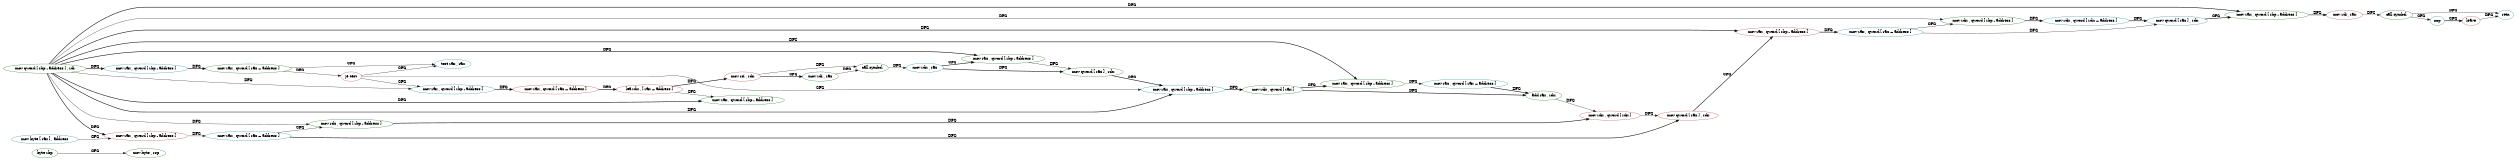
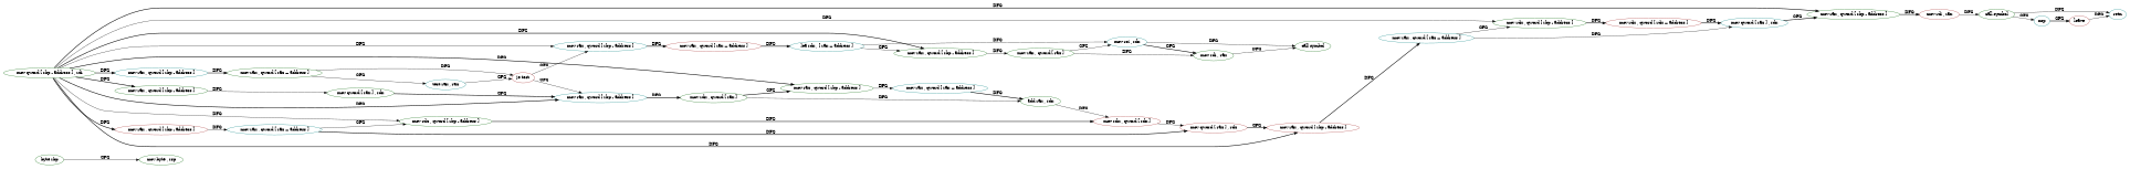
  digraph {
    rankdir=LR
    node [color=darkgreen]
    edge [style=solid]
    n1 [label="byte rbp"]
    n2 [label="mov byte , rsp"]
    n3 [label="mov qword [ rbp - address ] , rdi"]
    n4 [color=teal label="mov rax , qword [ rbp - address ]"]
    n5 [color=teal label="mov rax , qword [ rbp - address ]"]
    n6 [color=teal label="mov rax , qword [ rbp - address ]"]
    n7 [label="mov rax , qword [ rbp - address ]"]
    n8 [color=brown label="mov rax , qword [ rbp - address ]"]
    n9 [label="mov rdx , qword [ rbp - address ]"]
    n10 [color=brown label="mov rax , qword [ rbp - address ]"]
    n11 [label="mov rdx , qword [ rbp - address ]"]
    n12 [label="mov rax , qword [ rbp - address ]"]
    n13 [label="mov rax , qword [ rbp - address ]"]
    n14 [label="mov rax , qword [ rbp - address ]"]
    n15 [label="mov rax , qword [ rax + address ]"]
    n16 [label="mov rdx , qword [ rax ]"]
    n17 [color=brown label="mov rax , qword [ rax + address ]"]
    n18 [color=teal label="mov rax , qword [ rax + address ]"]
    n19 [color=teal label="mov rax , qword [ rax + address ]"]
    n20 [color=brown label="mov rdx , qword [ rdx ]"]
    n21 [color=teal label="mov rax , qword [ rax + address ]"]
-   n22 [color=teal label="mov rdx , qword [ rdx + address ]"]
+   n22 [color=brown label="mov rdx , qword [ rdx + address ]"]
    n23 [color=brown label="mov rdi , rax"]
+   n24 [label="mov rax , qword [ rax ]"]
    n25 [label="mov qword [ rax ] , rdx"]
    n26 [color=teal label="test rax , rax"]
    n27 [color=brown label="je test"]
    n28 [label="add rax , rdx"]
-   n29 [color=brown label="lea rdx , [ rax + address ]"]
-   n30 [color=teal label="mov byte [ rax ] , address"]
+   n29 [color=teal label="lea rdx , [ rax + address ]"]
    n31 [color=brown label="mov qword [ rax ] , rdx"]
    n32 [color=teal label="mov qword [ rax ] , rdx"]
    n33 [label="call symbol"]
    n34 [color=teal label=nop]
    n35 [color=teal label=retn]
    n36 [color=brown label=leave]
-   n37 [color=brown label="mov rsi , rdx"]
+   n37 [color=teal label="mov rsi , rdx"]
    n38 [label="mov rdi , rax"]
    n39 [label="call symbol"]
-   n40 [color=teal label="mov rdx , rax"]
    n1 -> n2 [label=CFG]
    n3 -> n4 [label=DFG style=bold]
    n3 -> n5 [label=DFG style=bold]
    n3 -> n6 [label=DFG]
    n3 -> n7 [label=DFG style=bold]
    n3 -> n8 [label=DFG style=bold]
    n3 -> n9 [label=DFG]
    n3 -> n10 [label=DFG style=bold]
    n3 -> n11 [label=DFG]
    n3 -> n12 [label=DFG style=bold]
    n3 -> n13 [label=DFG style=bold]
    n3 -> n14 [label=DFG style=bold]
    n4 -> n15 [label=DFG style=bold]
    n5 -> n16 [label=DFG style=bold]
    n6 -> n17 [label=DFG style=bold]
    n7 -> n18 [label=DFG]
    n8 -> n19 [label=DFG]
    n9 -> n20 [label=DFG style=bold]
    n10 -> n21 [label=DFG style=bold]
    n11 -> n22 [label=DFG style=bold]
    n12 -> n23 [label=DFG style=bold]
+   n13 -> n24 [label=DFG]
    n14 -> n25 [label=DFG]
    n15 -> n26 [label=CFG]
    n15 -> n27 [label=DFG]
    n16 -> n7 [label=CFG style=bold]
-   n16 -> n28 [label=DFG style=bold]
+   n16 -> n28 [label=DFG]
    n17 -> n29 [label=DFG style=bold]
    n18 -> n28 [label=DFG style=bold]
    n19 -> n9 [label=CFG]
    n19 -> n31 [label=DFG style=bold]
    n20 -> n31 [label=DFG]
    n21 -> n11 [label=CFG]
    n21 -> n32 [label=DFG]
    n22 -> n32 [label=DFG style=bold]
    n23 -> n33 [label=DFG]
+   n24 -> n37 [label=CFG]
+   n24 -> n38 [label=DFG]
    n25 -> n5 [label=CFG style=bold]
-   n27 -> n26 [label=CFG]
+   n26 -> n27 [label=CFG]
    n27 -> n5 [label=CFG]
    n27 -> n6 [label=CFG]
    n28 -> n20 [label=DFG]
    n29 -> n13 [label=CFG]
-   n29 -> n37 [label=DFG style=bold]
-   n30 -> n8 [label=CFG]
+   n29 -> n37 [label=DFG]
    n31 -> n10 [label=CFG style=bold]
    n32 -> n12 [label=CFG style=bold]
    n33 -> n34 [label=CFG]
    n33 -> n35 [label=DFG]
    n34 -> n36 [label=CFG style=bold]
    n36 -> n35 [label=DFG]
    n37 -> n38 [label=CFG style=bold]
    n37 -> n39 [label=DFG]
    n38 -> n39 [label=DFG]
-   n39 -> n40 [label=DFG]
-   n40 -> n14 [label=CFG style=bold]
-   n40 -> n25 [label=DFG style=bold]
  }
